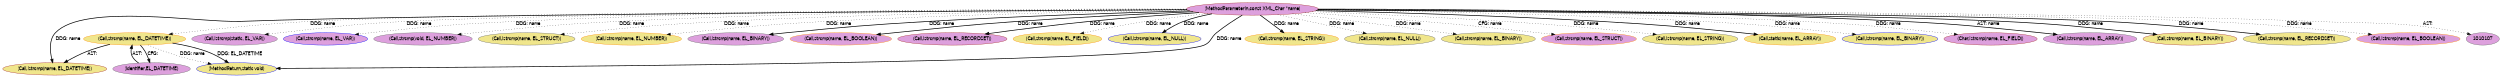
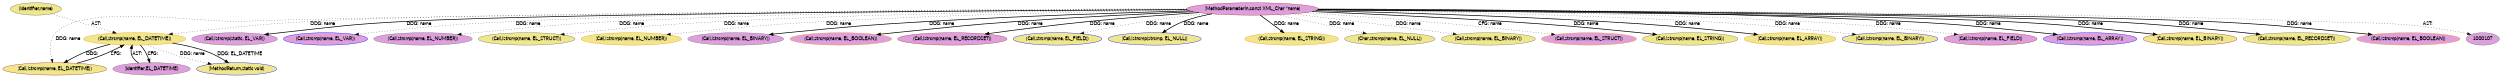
  digraph {
    fontname=Lato
    node [color=gray40 fillcolor=khaki fontname=Lato style=filled]
    edge [fontname=Lato style=dotted]
    n1 [color=darkorange label="(Call,strcmp(name, EL_DATETIME))"]
    n2 [color=blue label="(MethodReturn,static void)"]
    n3 [color=brown label="(Call,!strcmp(name, EL_DATETIME))"]
    n4 [fillcolor=plum label="(Identifier,EL_DATETIME)"]
    n5 [color=brown fillcolor=plum label="(MethodParameterIn,const XML_Char *name)"]
    n6 [fillcolor=plum label="(Call,!strcmp(static, EL_VAR))"]
    n7 [color=blue fillcolor=plum label="(Call,strcmp(name, EL_VAR))"]
-   n8 [fillcolor=plum label="(Call,strcmp(void, EL_NUMBER))"]
+   n8 [fillcolor=plum label="(Call,strcmp(name, EL_NUMBER))"]
    n9 [label="(Call,!strcmp(name, EL_STRUCT))"]
    n10 [color=darkorange label="(Call,!strcmp(name, EL_NUMBER))"]
    n11 [fillcolor=plum label="(Call,!strcmp(name, EL_BINARY))"]
    n12 [color=darkorange fillcolor=plum label="(Call,strcmp(name, EL_BOOLEAN))"]
    n13 [color=brown fillcolor=plum label="(Call,!strcmp(name, EL_RECORDSET))"]
-   n14 [color=darkorange label="(Call,strcmp(name, EL_FIELD))"]
-   n15 [color=blue label="(Call,!strcmp(name, EL_NULL))"]
+   n14 [color=blue label="(Call,strcmp(name, EL_FIELD))"]
+   n15 [color=blue label="(Call,!strcmp(strcmp, EL_NULL))"]
    n16 [color=darkorange label="(Call,strcmp(name, EL_STRING))"]
-   n17 [label="(Call,strcmp(name, EL_NULL))"]
+   n17 [label="(Char,strcmp(name, EL_NULL))"]
    n18 [label="(Call,strcmp(name, EL_BINARY))"]
    n19 [color=darkorange fillcolor=plum label="(Call,strcmp(name, EL_STRUCT))"]
    n20 [label="(Call,!strcmp(name, EL_STRING))"]
-   n21 [color=darkorange label="(Call,static(name, EL_ARRAY))"]
+   n21 [color=darkorange label="(Call,strcmp(name, EL_ARRAY))"]
    n22 [color=blue label="(Call,!strcmp(name, EL_BINARY))"]
-   n23 [color=brown fillcolor=plum label="(Char,!strcmp(name, EL_FIELD))"]
-   n24 [fillcolor=plum label="(Call,!strcmp(name, EL_ARRAY))"]
+   n23 [color=brown fillcolor=plum label="(Call,!strcmp(name, EL_FIELD))"]
+   n24 [color=blue fillcolor=plum label="(Call,!strcmp(name, EL_ARRAY))"]
    n25 [color=brown label="(Call,strcmp(name, EL_BINARY))"]
    n26 [label="(Call,strcmp(name, EL_RECORDSET))"]
    n27 [color=darkorange fillcolor=plum label="(Call,!strcmp(name, EL_BOOLEAN))"]
-   1000107 [fillcolor=plum label=1010107]
+   1000107 [fillcolor=plum]
+   n29 [label="(Identifier,name)"]
    n1 -> n2 [label="DDG: EL_DATETIME" style=bold]
    n1 -> n2 [label="DDG: name"]
-   n1 -> n3 [label="AST: " style=bold]
+   n1 -> n3 [label="DDG: " style=bold]
    n1 -> n4 [label="CFG: " style=bold]
+   n3 -> n1 [label="CFG: " style=bold]
    n4 -> n1 [label="AST: " style=bold]
    n5 -> n1 [label="DDG: name"]
-   n5 -> n2 [label="DDG: name" style=bold]
-   n5 -> n3 [label="DDG: name" style=bold]
-   n5 -> n6 [label="DDG: name"]
+   n5 -> n3 [label="DDG: name"]
+   n5 -> n6 [label="DDG: name" style=bold]
    n5 -> n7 [label="DDG: name"]
    n5 -> n8 [label="DDG: name"]
    n5 -> n9 [label="DDG: name"]
    n5 -> n10 [label="DDG: name"]
    n5 -> n11 [label="DDG: name" style=bold]
    n5 -> n12 [label="DDG: name" style=bold]
    n5 -> n13 [label="DDG: name" style=bold]
    n5 -> n14 [label="DDG: name"]
    n5 -> n15 [label="DDG: name" style=bold]
    n5 -> n16 [label="DDG: name" style=bold]
    n5 -> n17 [label="DDG: name"]
    n5 -> n18 [label="DDG: name"]
    n5 -> n19 [label="CFG: name"]
-   n5 -> n20 [label="DDG: name"]
+   n5 -> n20 [label="DDG: name" style=bold]
    n5 -> n21 [label="DDG: name" style=bold]
    n5 -> n22 [label="DDG: name"]
    n5 -> n23 [label="DDG: name"]
-   n5 -> n24 [label="AST: name" style=bold]
+   n5 -> n24 [label="DDG: name" style=bold]
    n5 -> n25 [label="DDG: name" style=bold]
    n5 -> n26 [label="DDG: name" style=bold]
-   n5 -> n27 [label="DDG: name"]
+   n5 -> n27 [label="DDG: name" style=bold]
    n5 -> 1000107 [label="AST: "]
+   n29 -> n1 [label="AST: "]
  }
